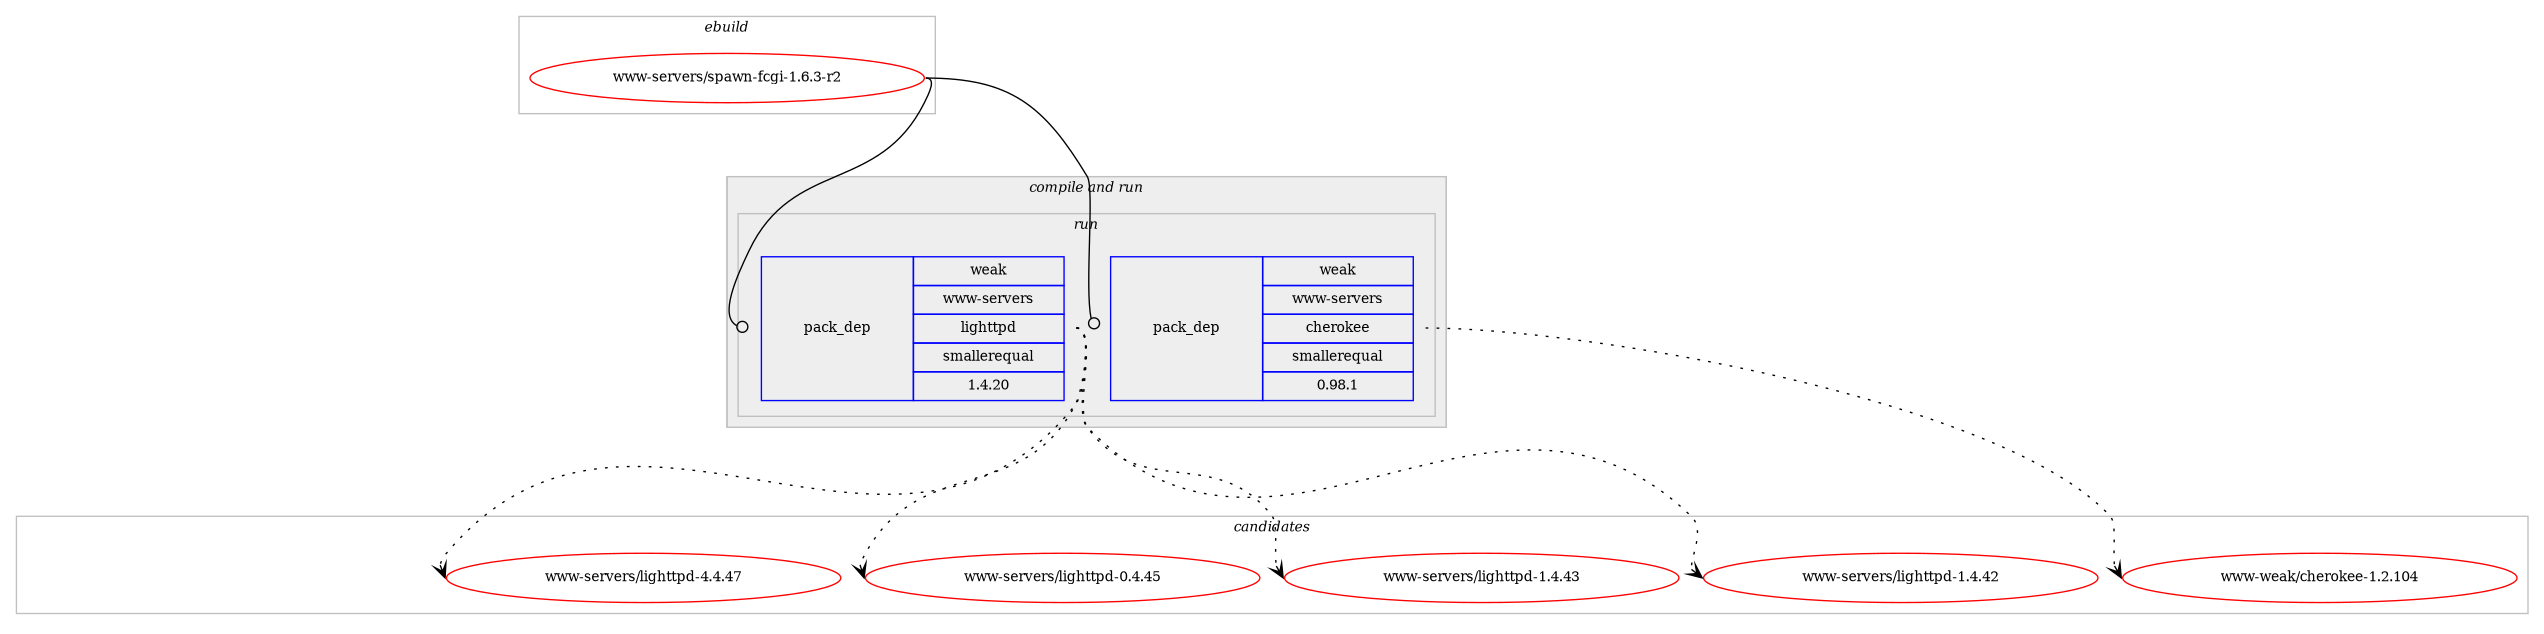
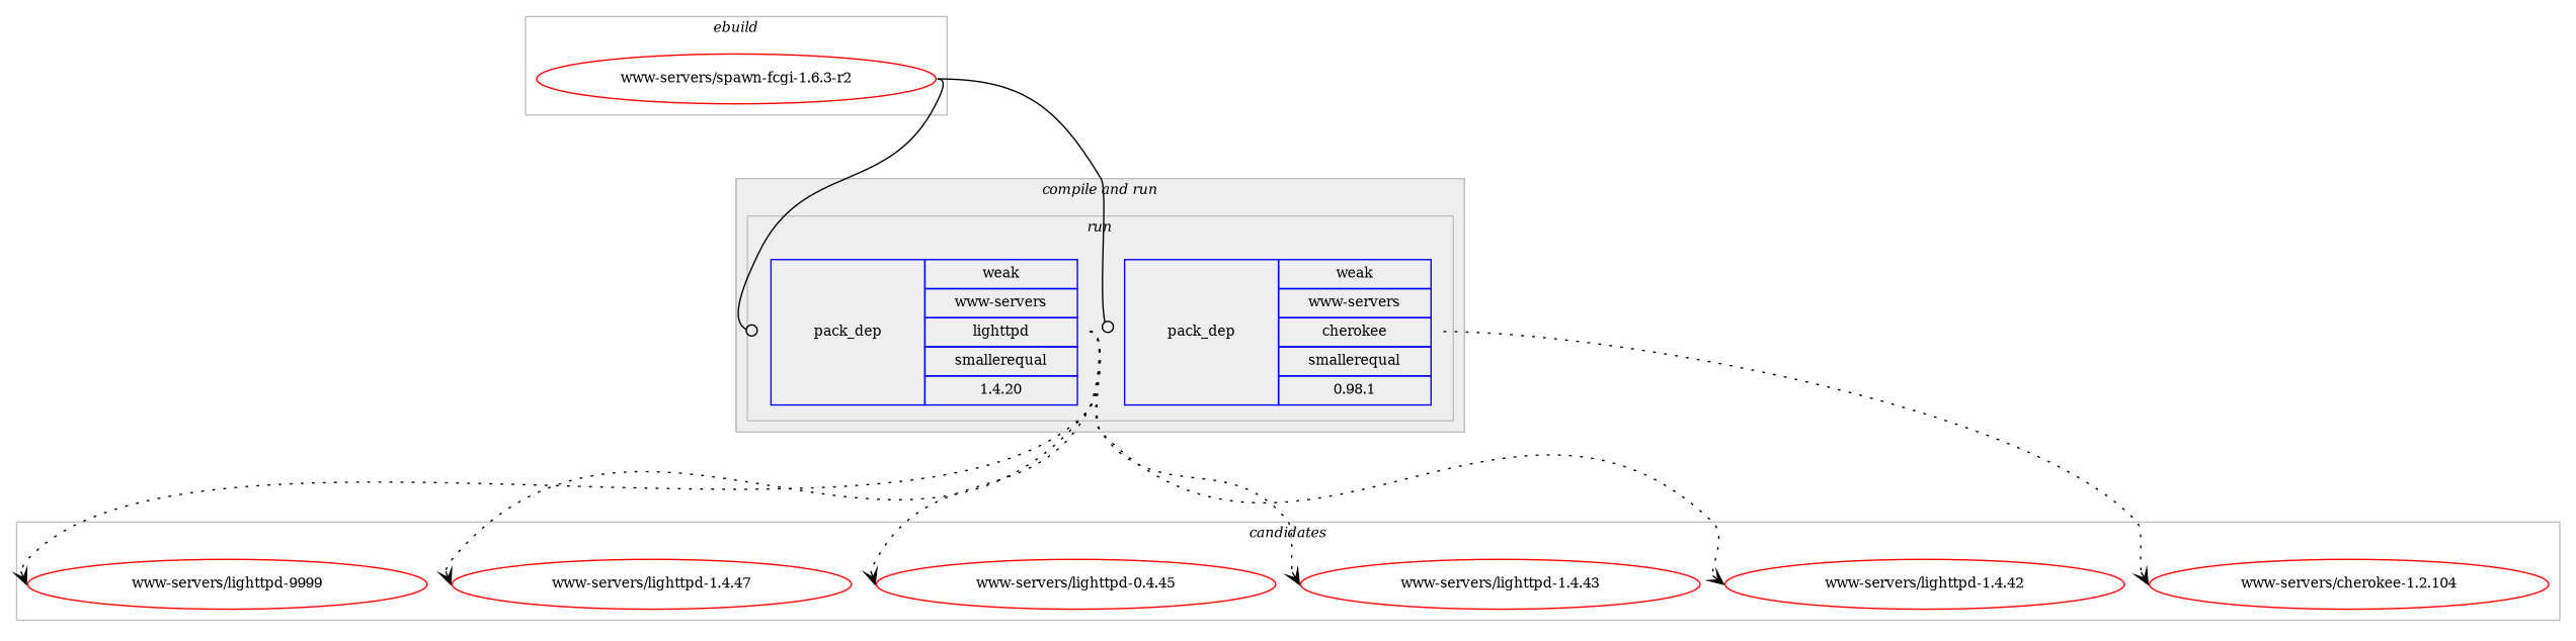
  digraph {
    compound=true
    concentrate=true
    fontname="DejaVu Serif"
    fontsize=10
    newrank=true
    rankdir=TB
    ranksep=1.5
    node [color=red fontname="DejaVu Serif" fontsize=10]
    edge [arrowhead=vee fontname="DejaVu Serif" headport=w style=dotted tailport=e weight=100]
    n1 [label="www-servers/spawn-fcgi-1.6.3-r2" width=4]
    n2 [color=blue label=<<TABLE BORDER="0" CELLBORDER="1" CELLSPACING="0" CELLPADDING="4" WIDTH="220"><TR><TD ROWSPAN="6" CELLPADDING="30">pack_dep</TD></TR><TR><TD WIDTH="110">weak</TD></TR><TR><TD>www-servers</TD></TR><TR><TD>cherokee</TD></TR><TR><TD>smallerequal</TD></TR><TR><TD>0.98.1</TD></TR></TABLE>> shape=none]
    n3 [color=blue label=<<TABLE BORDER="0" CELLBORDER="1" CELLSPACING="0" CELLPADDING="4" WIDTH="220"><TR><TD ROWSPAN="6" CELLPADDING="30">pack_dep</TD></TR><TR><TD WIDTH="110">weak</TD></TR><TR><TD>www-servers</TD></TR><TR><TD>lighttpd</TD></TR><TR><TD>smallerequal</TD></TR><TR><TD>1.4.20</TD></TR></TABLE>> shape=none]
-   n4 [label="www-weak/cherokee-1.2.104" width=4]
+   n4 [label="www-servers/cherokee-1.2.104" width=4]
    n5 [label="www-servers/lighttpd-1.4.42" width=4]
    n6 [label="www-servers/lighttpd-1.4.43" width=4]
    n7 [label="www-servers/lighttpd-0.4.45" width=4]
-   n8 [label="www-servers/lighttpd-4.4.47" width=4]
+   n8 [label="www-servers/lighttpd-1.4.47" width=4]
+   n9 [label="www-servers/lighttpd-9999" width=4]
    subgraph cluster_1 {
      color=gray
      label=<<i>ebuild</i>>
      rank=same
      n1
    }
    subgraph cluster_2 {
      color=gray
      label=<<i>dependencies</i>>
      subgraph cluster_3 {
        color=gray
        fillcolor="#eeeeee"
        label=<<i>compile</i>>
        style=filled
      }
      subgraph cluster_4 {
        color=gray
        fillcolor="#eeeeee"
        label=<<i>compile and run</i>>
        style=filled
      }
      subgraph cluster_5 {
        color=gray
        fillcolor="#eeeeee"
        label=<<i>run</i>>
        style=filled
        subgraph sub_6 {
          color=gray
          fillcolor="#eeeeee"
          label=<<i>run</i>>
          style=filled
          n2
        }
        subgraph sub_7 {
          color=gray
          fillcolor="#eeeeee"
          label=<<i>run</i>>
          style=filled
          n3
        }
      }
    }
    subgraph cluster_8 {
      color=gray
      label=<<i>candidates</i>>
      rank=same
      subgraph sub_9 {
        color=black
        label=<<i>candidates</i>>
        nodesep=1
        rank=same
        n4
      }
      subgraph sub_10 {
        color=black
        label=<<i>candidates</i>>
        nodesep=1
        rank=same
        n5
        n6
        n7
        n8
+       n9
      }
    }
    n1 -> n2 [arrowhead=odot style=solid weight=20]
    n1 -> n3 [arrowhead=odot style=solid weight=20]
    n2 -> n4
    n3 -> n5
    n3 -> n6
    n3 -> n7
    n3 -> n8
+   n3 -> n9
  }
